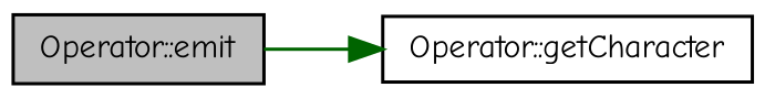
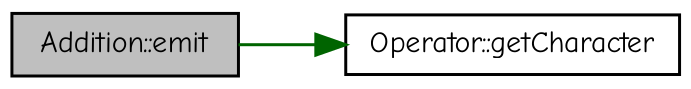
  digraph {
    rankdir=LR
    fontname="Comic Neue"
    node [color=black fontname="Comic Neue" fontsize=10 shape=record style=filled]
-   n1 [fillcolor=grey75 fontcolor=black height=0.2 label="Operator::emit" width=0.4]
+   n1 [fillcolor=grey75 fontcolor=black height=0.2 label="Addition::emit" width=0.4]
    n2 [fillcolor=white height=0.2 label="Operator::getCharacter" width=0.4]
    n1 -> n2 [color=darkgreen fontname="Comic Neue" fontsize=10 labelfontname=Helvetica labelfontsize=10 style=solid]
  }
